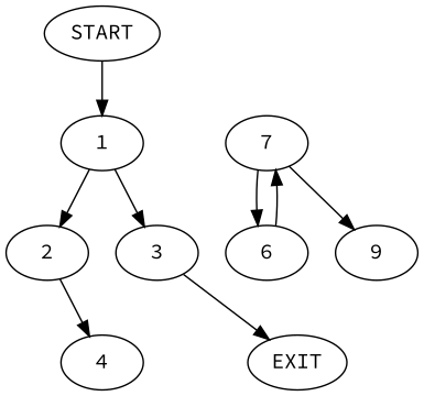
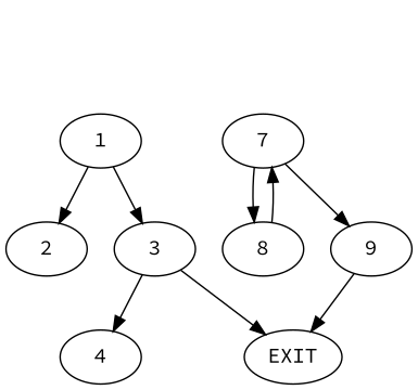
  digraph {
    fontname="Source Code Pro"
    node [fontname="Source Code Pro"]
    edge [fontname="Source Code Pro"]
-   n1 [label=START]
    1
    2
    3
    n5 [label=EXIT]
    4
    7
-   8 [label=6]
+   8
    9
-   n1 -> 1
    1 -> 2
    1 -> 3
-   2 -> 4
+   3 -> 4
    3 -> n5
    7 -> 8
    7 -> 9
    8 -> 7
+   9 -> n5
  }
